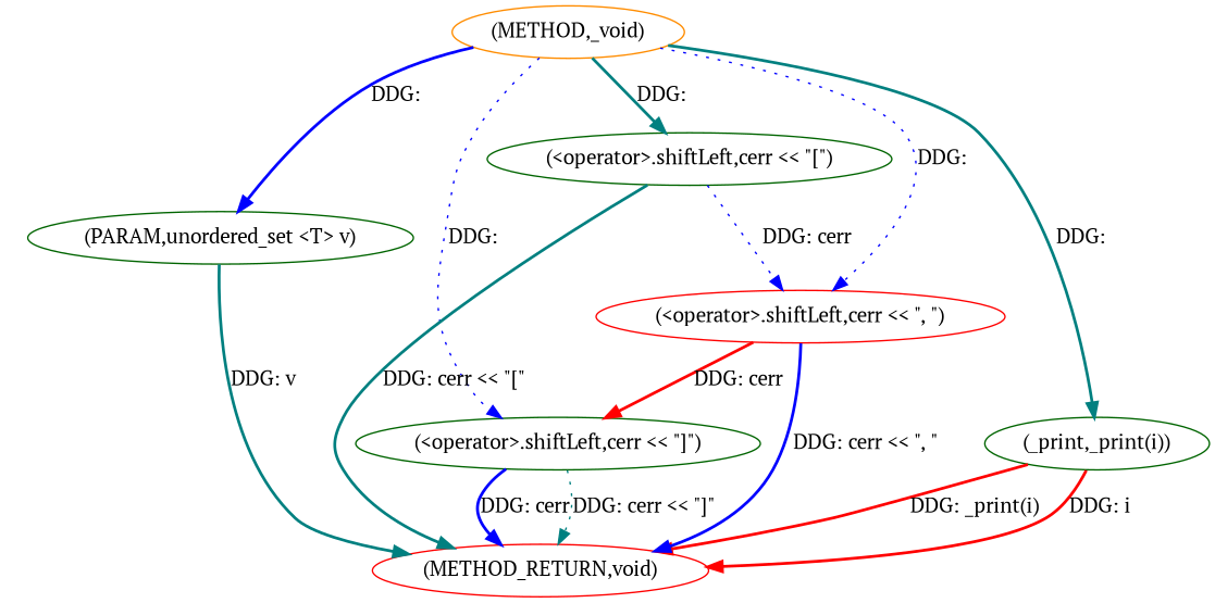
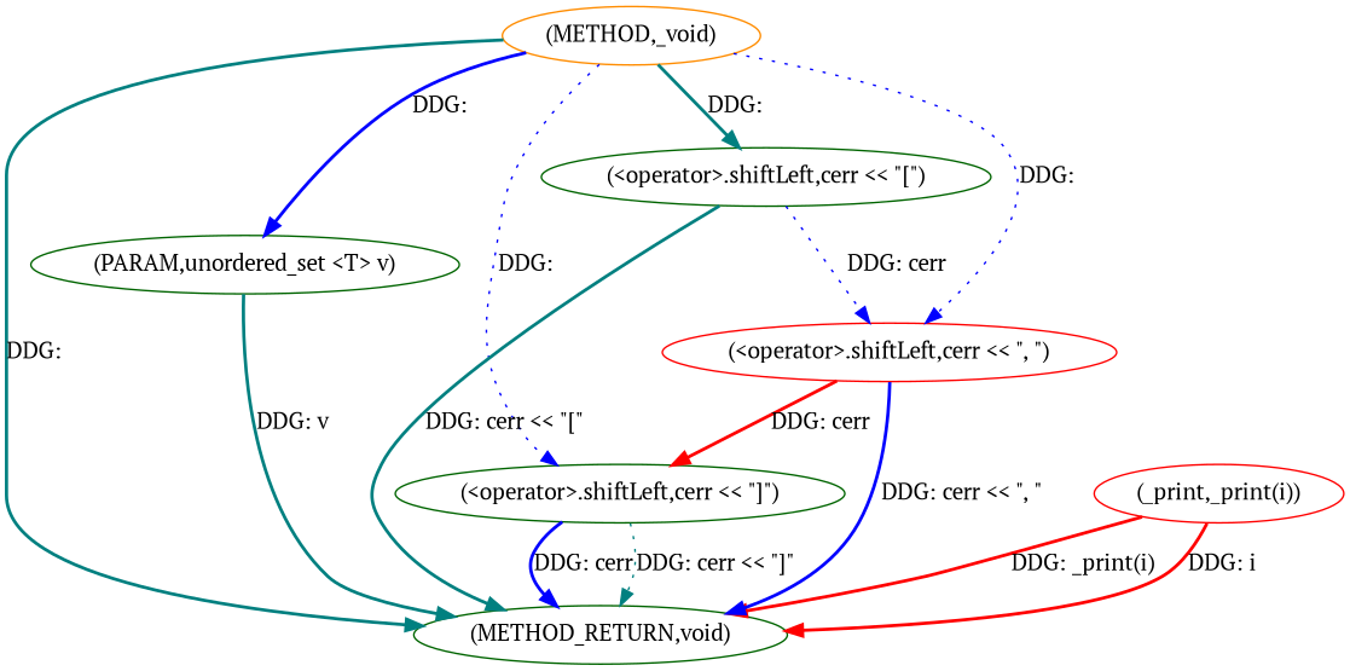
  digraph {
    fontname="PT Serif"
    node [color=darkgreen fontname="PT Serif"]
    edge [color=blue fontname="PT Serif" style=bold]
    n1 [color=darkorange label="(METHOD,_void)"]
    n2 [label="(PARAM,unordered_set <T> v)"]
    n3 [label="(<operator>.shiftLeft,cerr << \"[\")"]
    n4 [label="(<operator>.shiftLeft,cerr << \"]\")"]
-   n5 [label="(_print,_print(i))"]
+   n5 [color=red label="(_print,_print(i))"]
    n6 [color=red label="(<operator>.shiftLeft,cerr << \", \")"]
-   n7 [color=red label="(METHOD_RETURN,void)"]
+   n7 [label="(METHOD_RETURN,void)"]
    n1 -> n2 [label="DDG: "]
    n1 -> n3 [color=teal label="DDG: "]
    n1 -> n4 [label="DDG: " style=dotted]
-   n1 -> n5 [color=teal label="DDG: "]
+   n1 -> n7 [color=teal label="DDG: "]
    n1 -> n6 [label="DDG: " style=dotted]
    n2 -> n7 [color=teal label="DDG: v"]
    n3 -> n6 [label="DDG: cerr" style=dotted]
    n3 -> n7 [color=teal label="DDG: cerr << \"[\""]
    n4 -> n7 [label="DDG: cerr"]
    n4 -> n7 [color=teal label="DDG: cerr << \"]\"" style=dotted]
    n5 -> n7 [color=red label="DDG: _print(i)"]
    n5 -> n7 [color=red label="DDG: i"]
    n6 -> n4 [color=red label="DDG: cerr"]
    n6 -> n7 [label="DDG: cerr << \", \""]
  }
